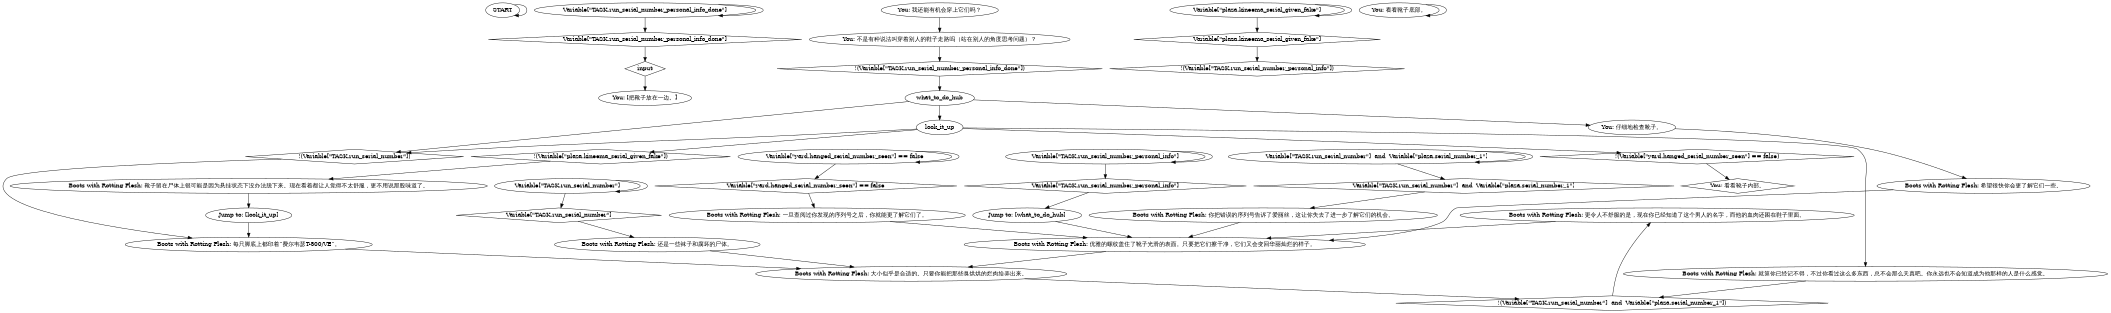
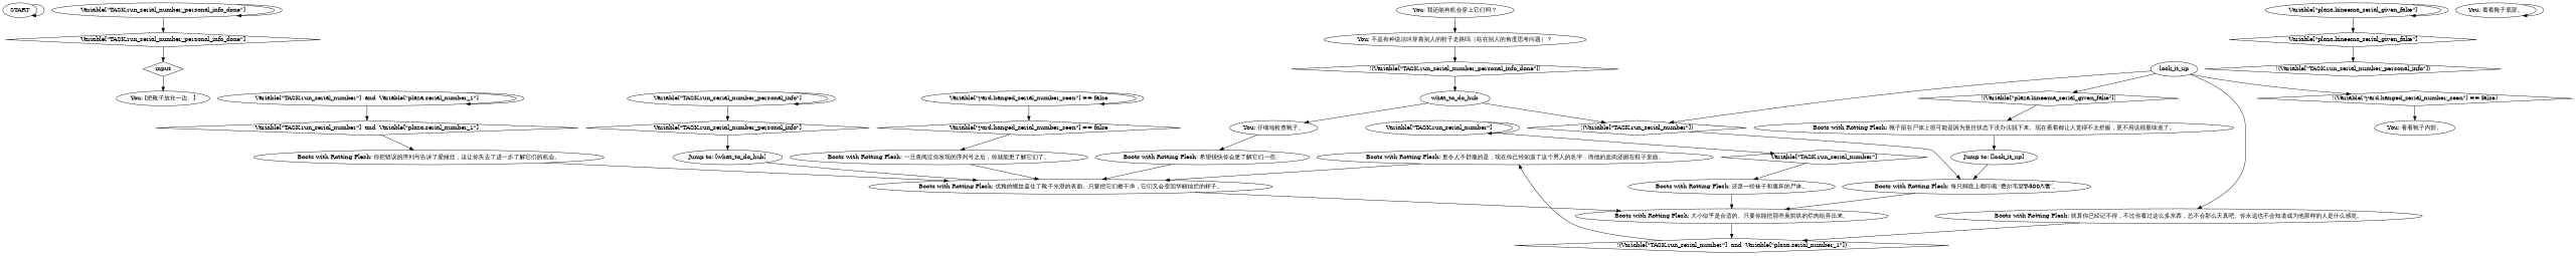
  digraph {
    n1 [label=START]
    n2 [label=input shape=diamond]
    n3 [label="You: [把靴子放在一边。]"]
    n4 [label="Boots with Rotting Flesh: 更令人不舒服的是，现在你已经知道了这个男人的名字，而他的血肉还困在鞋子里面。"]
    n5 [label="Boots with Rotting Flesh: 优雅的螺纹盖住了靴子光滑的表面。只要把它们擦干净，它们又会变回华丽灿烂的样子。"]
    n6 [label="Boots with Rotting Flesh: 大小似乎是合适的。只要你能把那些臭烘烘的烂肉给弄出来。"]
    n7 [label="Variable[\"TASK.run_serial_number\"]"]
    n8 [label="Variable[\"TASK.run_serial_number\"]" shape=diamond]
    n9 [label="Boots with Rotting Flesh: 还是一些袜子和腐坏的尸体。"]
    n10 [label="!(Variable[\"TASK.run_serial_number\"])" shape=diamond]
    n11 [label="Boots with Rotting Flesh: 每只脚底上都印着“费尔韦瑟T-500/VE”。"]
    n12 [label="Boots with Rotting Flesh: 靴子留在尸体上很可能是因为悬挂状态下没办法脱下来。现在看着都让人觉得不太舒服，更不用说那股味道了。"]
    n13 [label="Jump to: [look_it_up]"]
    n14 [label="Variable[\"TASK.run_serial_number\"]  and  Variable[\"plaza.serial_number_1\"]"]
    n15 [label="Variable[\"TASK.run_serial_number\"]  and  Variable[\"plaza.serial_number_1\"]" shape=diamond]
    n16 [label="Boots with Rotting Flesh: 你把错误的序列号告诉了爱丽丝，这让你失去了进一步了解它们的机会。"]
    n17 [label="!(Variable[\"TASK.run_serial_number\"]  and  Variable[\"plaza.serial_number_1\"])" shape=diamond]
    n18 [label="Jump to: [what_to_do_hub]"]
    n19 [label="Variable[\"plaza.kineema_serial_given_fake\"]"]
    n20 [label="Variable[\"plaza.kineema_serial_given_fake\"]" shape=diamond]
    n21 [label="!(Variable[\"TASK.run_serial_number_personal_info\"])" shape=diamond]
    n22 [label="!(Variable[\"plaza.kineema_serial_given_fake\"])" shape=diamond]
    n23 [label="You: 看看靴子底部。"]
    n24 [label=look_it_up]
    n25 [label="Boots with Rotting Flesh: 就算你已经记不得，不过你看过这么多东西，总不会那么天真吧。你永远也不会知道成为他那样的人是什么感觉。"]
    n26 [label="!(Variable[\"yard.hanged_serial_number_seen\"] == false)" shape=diamond]
-   n27 [label="You: 看看靴子内部。" shape=diamond]
+   n27 [label="You: 看看靴子内部。"]
    n28 [label="You: 不是有种说法叫穿着别人的鞋子走路吗（站在别人的角度思考问题）？"]
    n29 [label="!(Variable[\"TASK.run_serial_number_personal_info_done\"])" shape=diamond]
    n30 [label=what_to_do_hub]
    n31 [label="Variable[\"TASK.run_serial_number_personal_info_done\"]"]
    n32 [label="Variable[\"TASK.run_serial_number_personal_info_done\"]" shape=diamond]
    n33 [label="You: 仔细地检查靴子。"]
    n34 [label="Boots with Rotting Flesh: 一旦查阅过你发现的序列号之后，你就能更了解它们了。"]
    n35 [label="Boots with Rotting Flesh: 希望很快你会更了解它们一些。"]
    n36 [label="Variable[\"TASK.run_serial_number_personal_info\"]"]
    n37 [label="Variable[\"TASK.run_serial_number_personal_info\"]" shape=diamond]
    n38 [label="Variable[\"yard.hanged_serial_number_seen\"] == false"]
    n39 [label="Variable[\"yard.hanged_serial_number_seen\"] == false" shape=diamond]
    n40 [label="You: 我还能有机会穿上它们吗？"]
    n1 -> n1
    n2 -> n3
    n4 -> n5
    n5 -> n6
    n6 -> n17
    n7 -> n7
    n7 -> n8
    n8 -> n9
    n9 -> n6
    n10 -> n11
    n11 -> n6
    n12 -> n13
    n13 -> n11
    n14 -> n14
    n14 -> n15
    n15 -> n16
    n16 -> n5
    n17 -> n4
    n18 -> n5
    n19 -> n19
    n19 -> n20
    n20 -> n21
    n22 -> n12
    n23 -> n23
    n24 -> n10
    n24 -> n22
    n24 -> n25
    n24 -> n26
    n25 -> n17
    n26 -> n27
    n28 -> n29
    n29 -> n30
    n30 -> n10
-   n30 -> n24
    n30 -> n33
    n31 -> n31
    n31 -> n32
    n32 -> n2
    n33 -> n35
    n34 -> n5
    n35 -> n5
    n36 -> n36
    n36 -> n37
    n37 -> n18
    n38 -> n38
    n38 -> n39
    n39 -> n34
    n40 -> n28
  }
